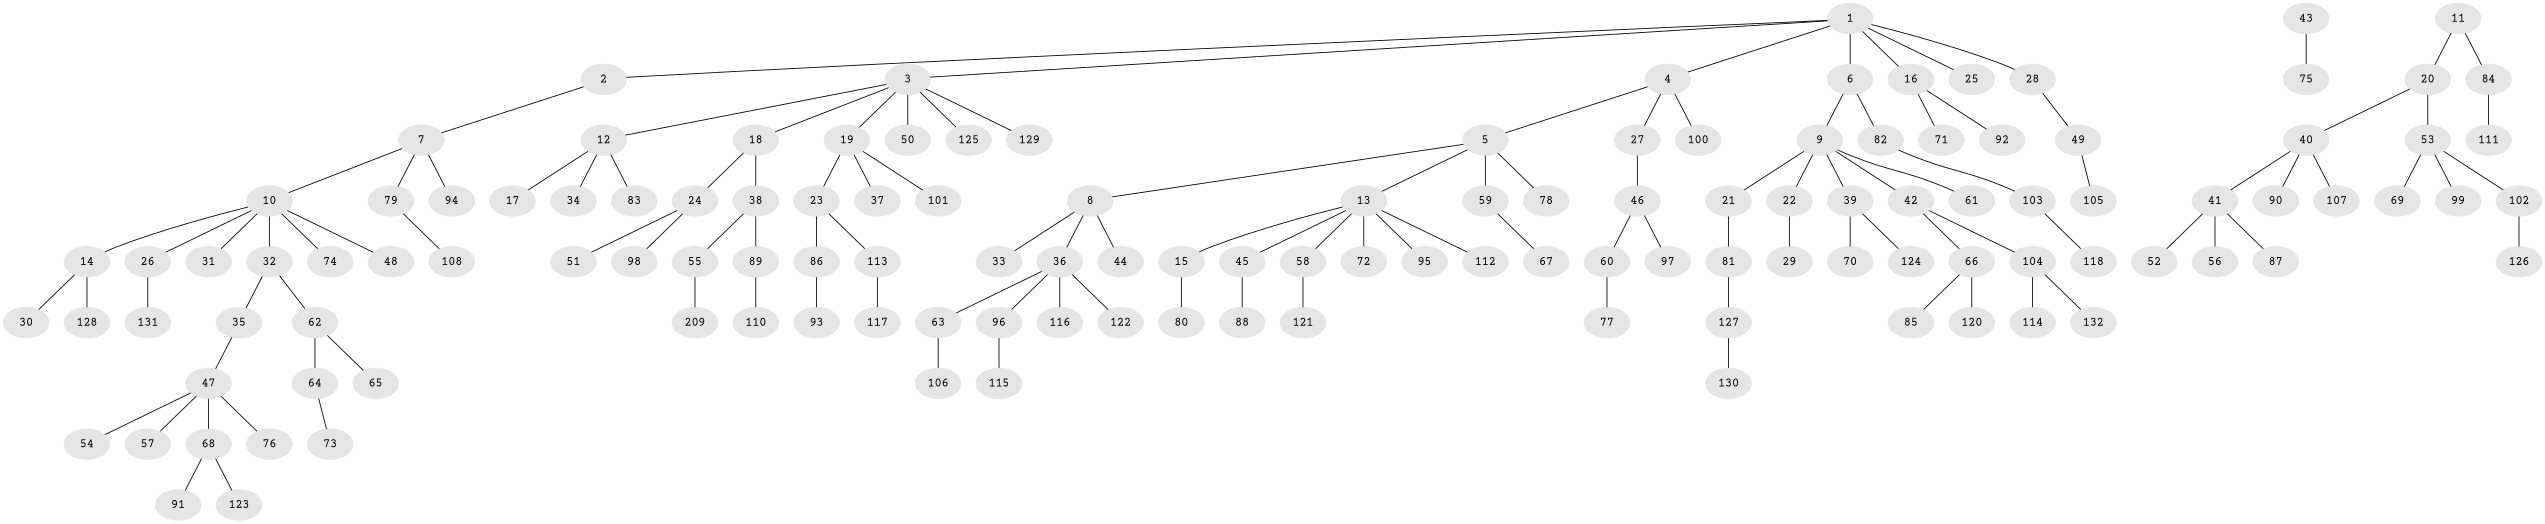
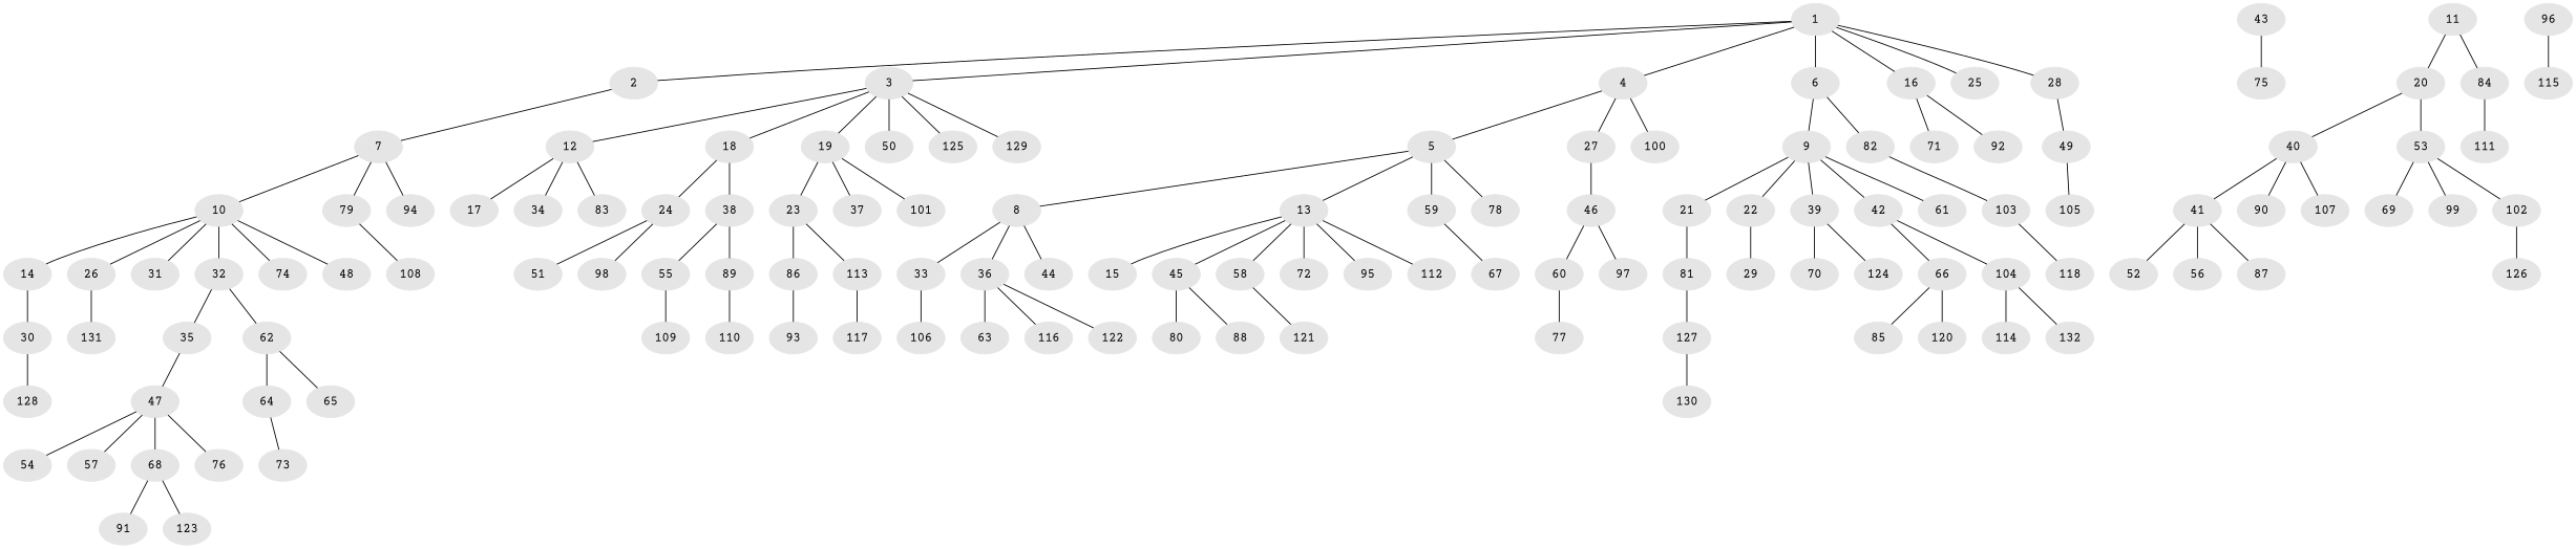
  graph {
    fontname="Courier Prime"
    node [color=gray90 fontname="Courier Prime" style=filled]
    edge [fontname="Courier Prime"]
    1
    2
    3
    4
    6
    16
    25
    28
    7
    12
    18
    19
    50
    125
    129
    5
    27
    100
    9
    82
    71
    92
    49
    10
    79
    94
    17
    34
    83
    24
    38
    23
    37
    101
    8
    13
    59
    78
    46
    33
    36
    44
    15
    45
    58
    72
    95
    112
    67
    21
    22
    39
    42
    61
    103
    14
    26
    31
    32
    74
    48
    43
    75
    108
    11
    20
    84
    106
    63
    96
    116
    122
    81
    29
    70
    124
    66
    104
    30
    131
    35
    62
    40
    53
    111
    80
    88
    121
    128
    51
    98
    55
    89
    86
    113
    41
    90
    107
    69
    99
    102
    127
    93
    117
    60
    97
    105
    47
    64
    65
    54
    57
    68
    76
    115
-   109 [label=209]
+   109
    110
    52
    56
    87
    85
    120
    114
    132
    77
    91
    123
    126
    73
    130
    118
    1 -- 2
    1 -- 3
    1 -- 4
    1 -- 6
    1 -- 16
    1 -- 25
    1 -- 28
    2 -- 7
    3 -- 12
    3 -- 18
    3 -- 19
    3 -- 50
    3 -- 125
    3 -- 129
    4 -- 5
    4 -- 27
    4 -- 100
    6 -- 9
    6 -- 82
    16 -- 71
    16 -- 92
    28 -- 49
    7 -- 10
    7 -- 79
    7 -- 94
    12 -- 17
    12 -- 34
    12 -- 83
    18 -- 24
    18 -- 38
    19 -- 23
    19 -- 37
    19 -- 101
    5 -- 8
    5 -- 13
    5 -- 59
    5 -- 78
    27 -- 46
    9 -- 21
    9 -- 22
    9 -- 39
    9 -- 42
    9 -- 61
    82 -- 103
    49 -- 105
    10 -- 14
    10 -- 26
    10 -- 31
    10 -- 32
    10 -- 74
    10 -- 48
    79 -- 108
    24 -- 51
    24 -- 98
    38 -- 55
    38 -- 89
    23 -- 86
    23 -- 113
    8 -- 33
    8 -- 36
    8 -- 44
    13 -- 15
    13 -- 45
    13 -- 58
    13 -- 72
    13 -- 95
    13 -- 112
    59 -- 67
    46 -- 60
    46 -- 97
-   63 -- 106
+   33 -- 106
    36 -- 63
-   36 -- 96
    36 -- 116
    36 -- 122
-   15 -- 80
+   45 -- 80
    45 -- 88
    58 -- 121
    21 -- 81
    22 -- 29
    39 -- 70
    39 -- 124
    42 -- 66
    42 -- 104
    103 -- 118
    14 -- 30
    26 -- 131
    32 -- 35
    32 -- 62
    43 -- 75
    11 -- 20
    11 -- 84
    20 -- 40
    20 -- 53
    84 -- 111
    96 -- 115
    81 -- 127
    66 -- 85
    66 -- 120
    104 -- 114
    104 -- 132
-   14 -- 128
+   30 -- 128
    35 -- 47
    62 -- 64
    62 -- 65
    40 -- 41
    40 -- 90
    40 -- 107
    53 -- 69
    53 -- 99
    53 -- 102
    55 -- 109
    89 -- 110
    86 -- 93
    113 -- 117
    41 -- 52
    41 -- 56
    41 -- 87
    102 -- 126
    127 -- 130
    60 -- 77
    47 -- 54
    47 -- 57
    47 -- 68
    47 -- 76
    64 -- 73
    68 -- 91
    68 -- 123
  }
